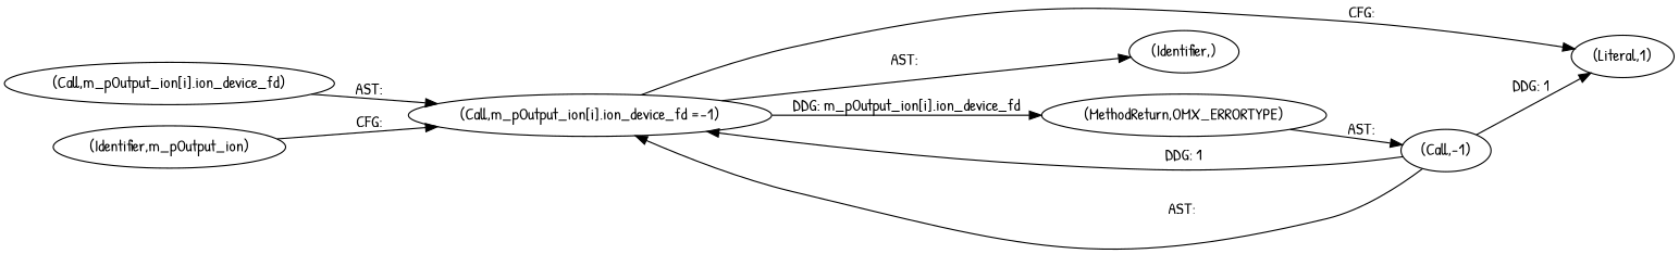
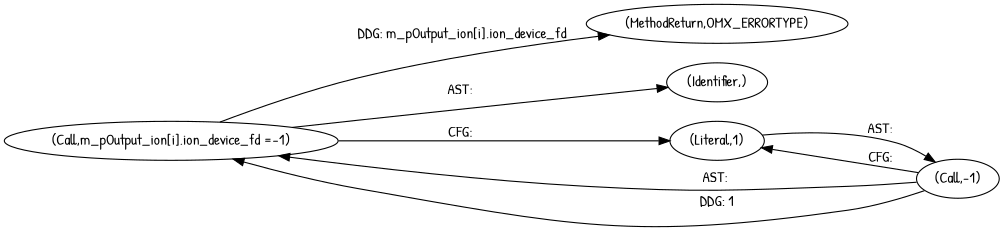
  digraph {
    fontname="Patrick Hand"
    rankdir=LR
    node [fontname="Patrick Hand"]
    edge [fontname="Patrick Hand"]
    n1 [label="(Call,m_pOutput_ion[i].ion_device_fd =-1)"]
    n2 [label="(MethodReturn,OMX_ERRORTYPE)"]
    n3 [label="(Identifier,)"]
    n4 [label="(Literal,1)"]
    n5 [label="(Call,-1)"]
-   n6 [label="(Call,m_pOutput_ion[i].ion_device_fd)"]
-   n7 [label="(Identifier,m_pOutput_ion)"]
    n1 -> n2 [label="DDG: m_pOutput_ion[i].ion_device_fd"]
    n1 -> n3 [label="AST: "]
    n1 -> n4 [label="CFG: "]
-   n2 -> n5 [label="AST: "]
+   n4 -> n5 [label="AST: "]
    n5 -> n1 [label="AST: "]
    n5 -> n1 [label="DDG: 1"]
-   n5 -> n4 [label="DDG: 1"]
-   n6 -> n1 [label="AST: "]
-   n7 -> n1 [label="CFG: "]
+   n5 -> n4 [label="CFG: "]
  }
